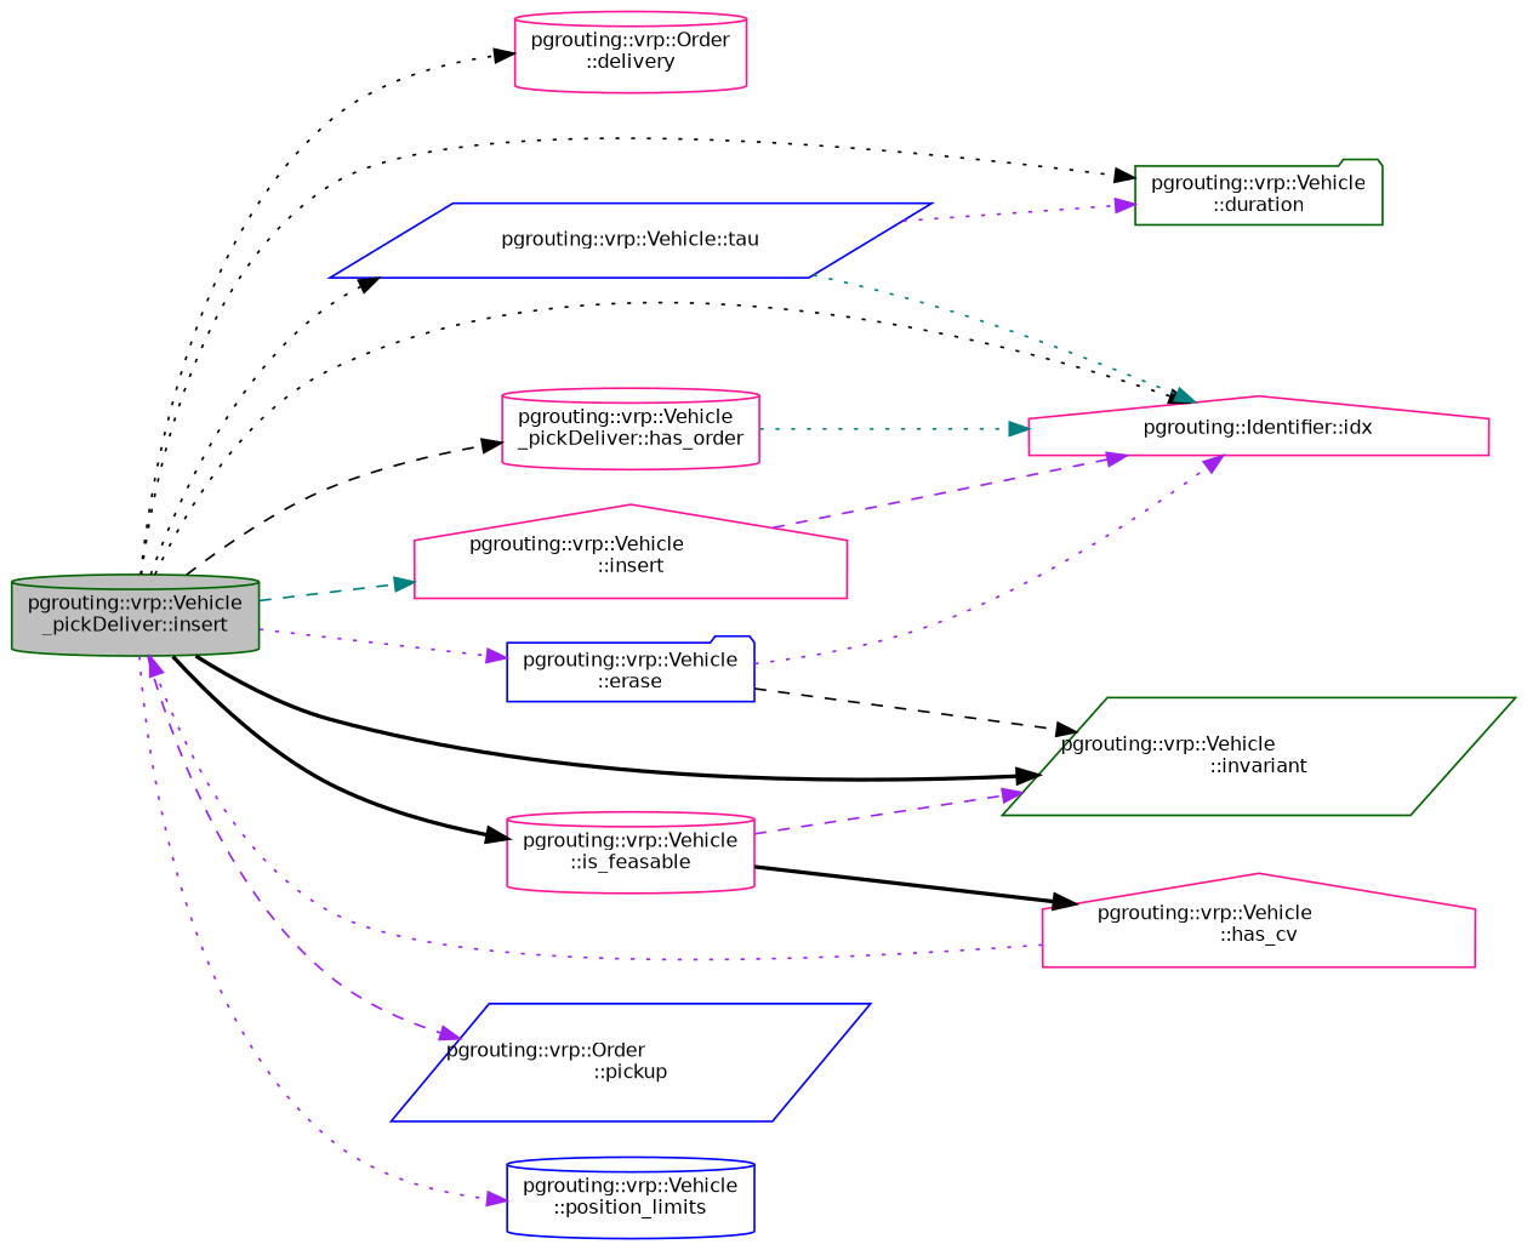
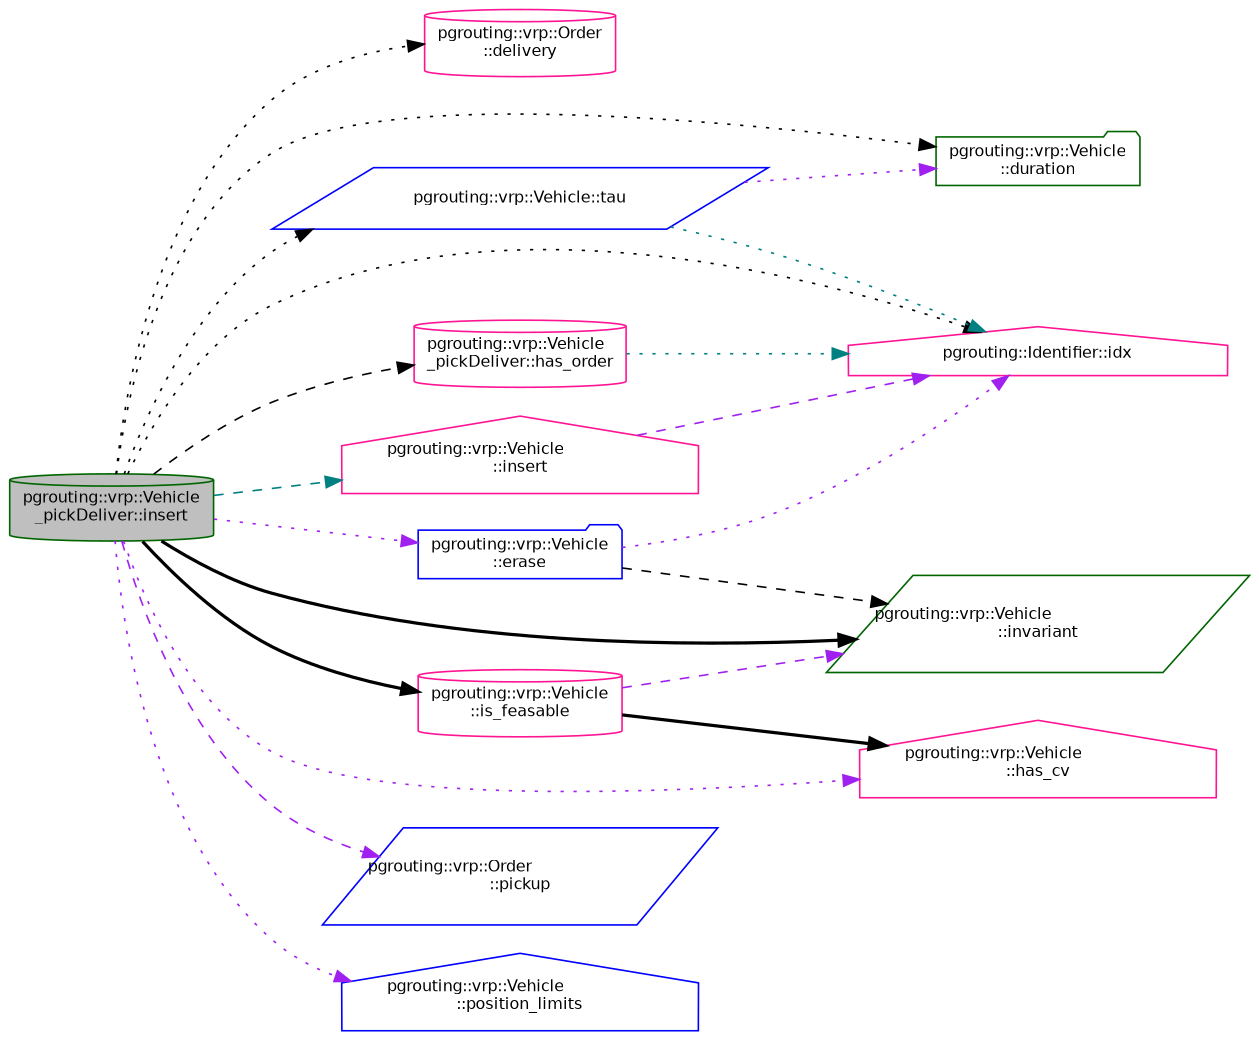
  digraph {
    rankdir=LR
    node [color=deeppink fillcolor=white fontname=Helvetica fontsize=10 shape=cylinder style=filled]
    edge [color=black fontname=Helvetica fontsize=10 labelfontname=Helvetica labelfontsize=10 style=dotted]
    n1 [color=darkgreen fillcolor=grey75 fontcolor=black height=0.2 label="pgrouting::vrp::Vehicle\l_pickDeliver::insert" width=0.4]
    n2 [height=0.2 label="pgrouting::vrp::Order\l::delivery" width=0.4]
    n3 [color=darkgreen height=0.2 label="pgrouting::vrp::Vehicle\l::duration" shape=folder width=0.4]
    n4 [color=blue height=0.2 label="pgrouting::vrp::Vehicle\l::erase" shape=folder width=0.4]
    n5 [height=0.2 label="pgrouting::Identifier::idx" shape=house width=0.4]
    n6 [color=darkgreen height=0.2 label="pgrouting::vrp::Vehicle\l::invariant" shape=parallelogram width=0.4]
    n7 [height=0.2 label="pgrouting::vrp::Vehicle\l::has_cv" shape=house width=0.4]
    n8 [height=0.2 label="pgrouting::vrp::Vehicle\l_pickDeliver::has_order" width=0.4]
    n9 [height=0.2 label="pgrouting::vrp::Vehicle\l::insert" shape=house width=0.4]
    n10 [height=0.2 label="pgrouting::vrp::Vehicle\l::is_feasable" width=0.4]
    n11 [color=blue height=0.2 label="pgrouting::vrp::Order\l::pickup" shape=parallelogram width=0.4]
-   n12 [color=blue height=0.2 label="pgrouting::vrp::Vehicle\l::position_limits" width=0.4]
+   n12 [color=blue height=0.2 label="pgrouting::vrp::Vehicle\l::position_limits" shape=house width=0.4]
    n13 [color=blue height=0.2 label="pgrouting::vrp::Vehicle::tau" shape=parallelogram width=0.4]
    n1 -> n2
    n1 -> n3
    n1 -> n4 [color=purple]
    n1 -> n5
    n1 -> n6 [style=bold]
-   n7 -> n1 [color=purple]
+   n1 -> n7 [color=purple]
    n1 -> n8 [style=dashed]
    n1 -> n9 [color=teal style=dashed]
    n1 -> n10 [style=bold]
    n1 -> n11 [color=purple style=dashed]
    n1 -> n12 [color=purple]
    n1 -> n13
    n4 -> n5 [color=purple]
    n4 -> n6 [style=dashed]
    n8 -> n5 [color=teal]
    n9 -> n5 [color=purple style=dashed]
    n10 -> n6 [color=purple style=dashed]
    n10 -> n7 [style=bold]
    n13 -> n3 [color=purple]
    n13 -> n5 [color=teal]
  }
